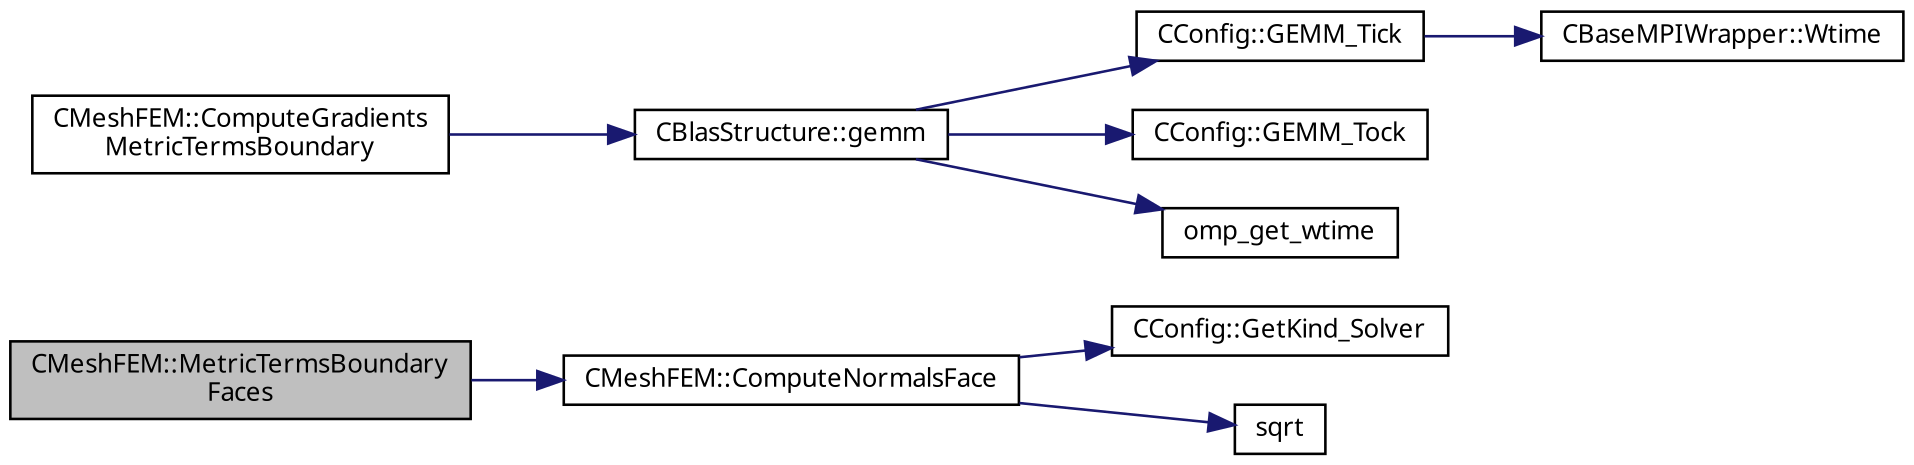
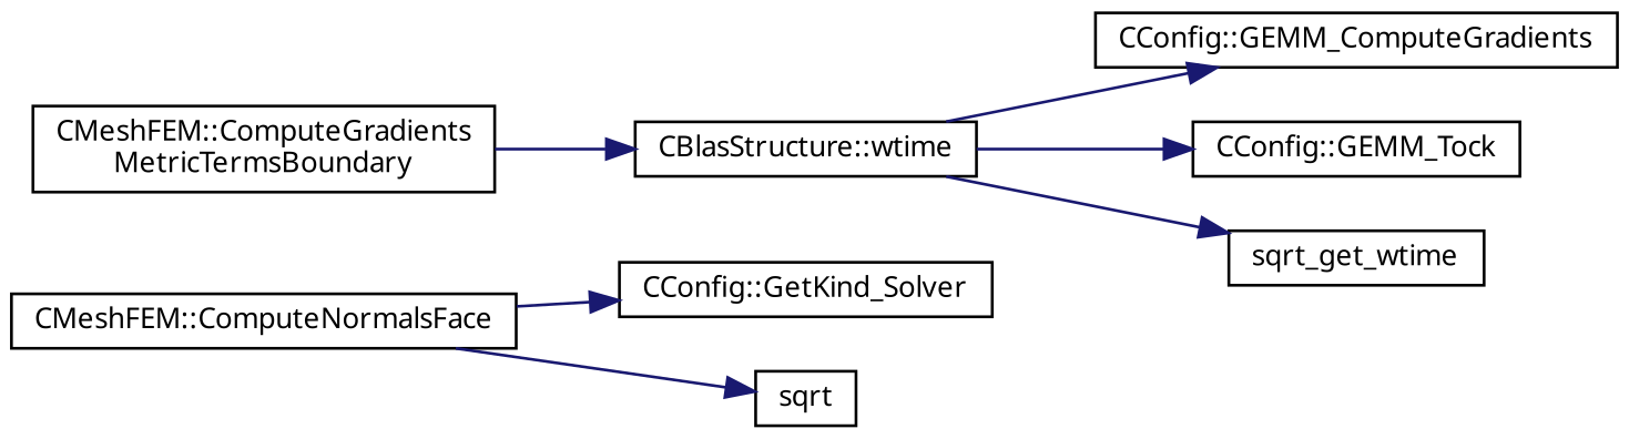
  digraph {
    fontname="Noto Sans"
    rankdir=LR
    node [color=black fillcolor=white fontname="Noto Sans" fontsize=10 shape=record style=filled]
    edge [color=midnightblue fontname="Noto Sans" fontsize=10 labelfontname=Helvetica labelfontsize=10 style=solid]
-   n1 [fillcolor=grey75 fontcolor=black height=0.2 label="CMeshFEM::MetricTermsBoundary\lFaces" width=0.4]
    n2 [height=0.2 label="CMeshFEM::ComputeNormalsFace" width=0.4]
    n3 [height=0.2 label="CConfig::GetKind_Solver" width=0.4]
    n4 [height=0.2 label=sqrt width=0.4]
    n5 [height=0.2 label="CMeshFEM::ComputeGradients\lMetricTermsBoundary" width=0.4]
-   n6 [height=0.2 label="CBlasStructure::gemm" width=0.4]
-   n7 [height=0.2 label="CConfig::GEMM_Tick" width=0.4]
+   n6 [height=0.2 label="CBlasStructure::wtime" width=0.4]
+   n7 [height=0.2 label="CConfig::GEMM_ComputeGradients" width=0.4]
    n8 [height=0.2 label="CConfig::GEMM_Tock" width=0.4]
-   n9 [height=0.2 label=omp_get_wtime width=0.4]
-   n10 [height=0.2 label="CBaseMPIWrapper::Wtime" width=0.4]
-   n1 -> n2
+   n9 [height=0.2 label=sqrt_get_wtime width=0.4]
    n2 -> n3
    n2 -> n4
    n5 -> n6
    n6 -> n7
    n6 -> n8
    n6 -> n9
-   n7 -> n10
  }
